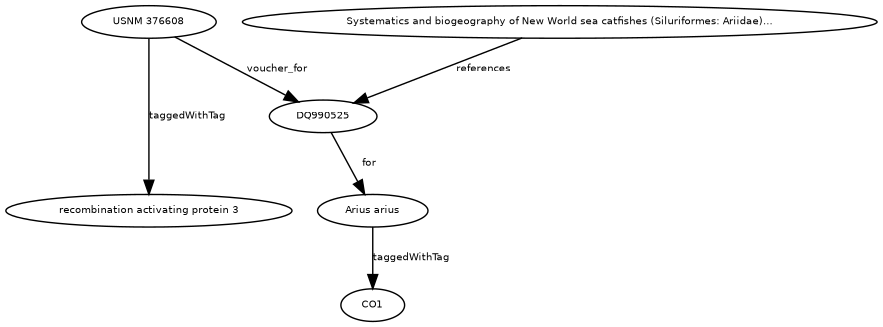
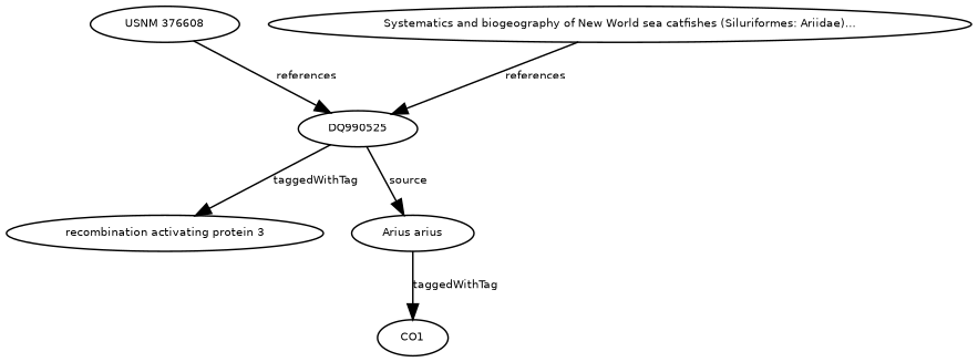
  digraph {
    node [fontname=Helvetica fontsize=7]
    edge [fontname=Helvetica fontsize=7]
    n1 [height=0.27433100247 label=DQ990525 width=0.27433100247]
    n2 [height=0.27433100247 label="Arius arius" width=0.27433100247]
    n3 [height=0.27433100247 label="recombination activating protein 3" width=0.27433100247]
    n4 [height=0.27433100247 label=CO1 width=0.27433100247]
    n5 [height=0.27433100247 label="Systematics and biogeography of New World sea catfishes (Siluriformes: Ariidae)..." width=0.27433100247]
    n6 [height=0.27433100247 label="USNM 376608" width=0.27433100247]
-   n1 -> n2 [label=for]
-   n6 -> n3 [label=taggedWithTag]
+   n1 -> n2 [label=source]
+   n1 -> n3 [label=taggedWithTag]
    n2 -> n4 [label=taggedWithTag]
    n5 -> n1 [label=references]
-   n6 -> n1 [label=voucher_for]
+   n6 -> n1 [label=references]
  }
